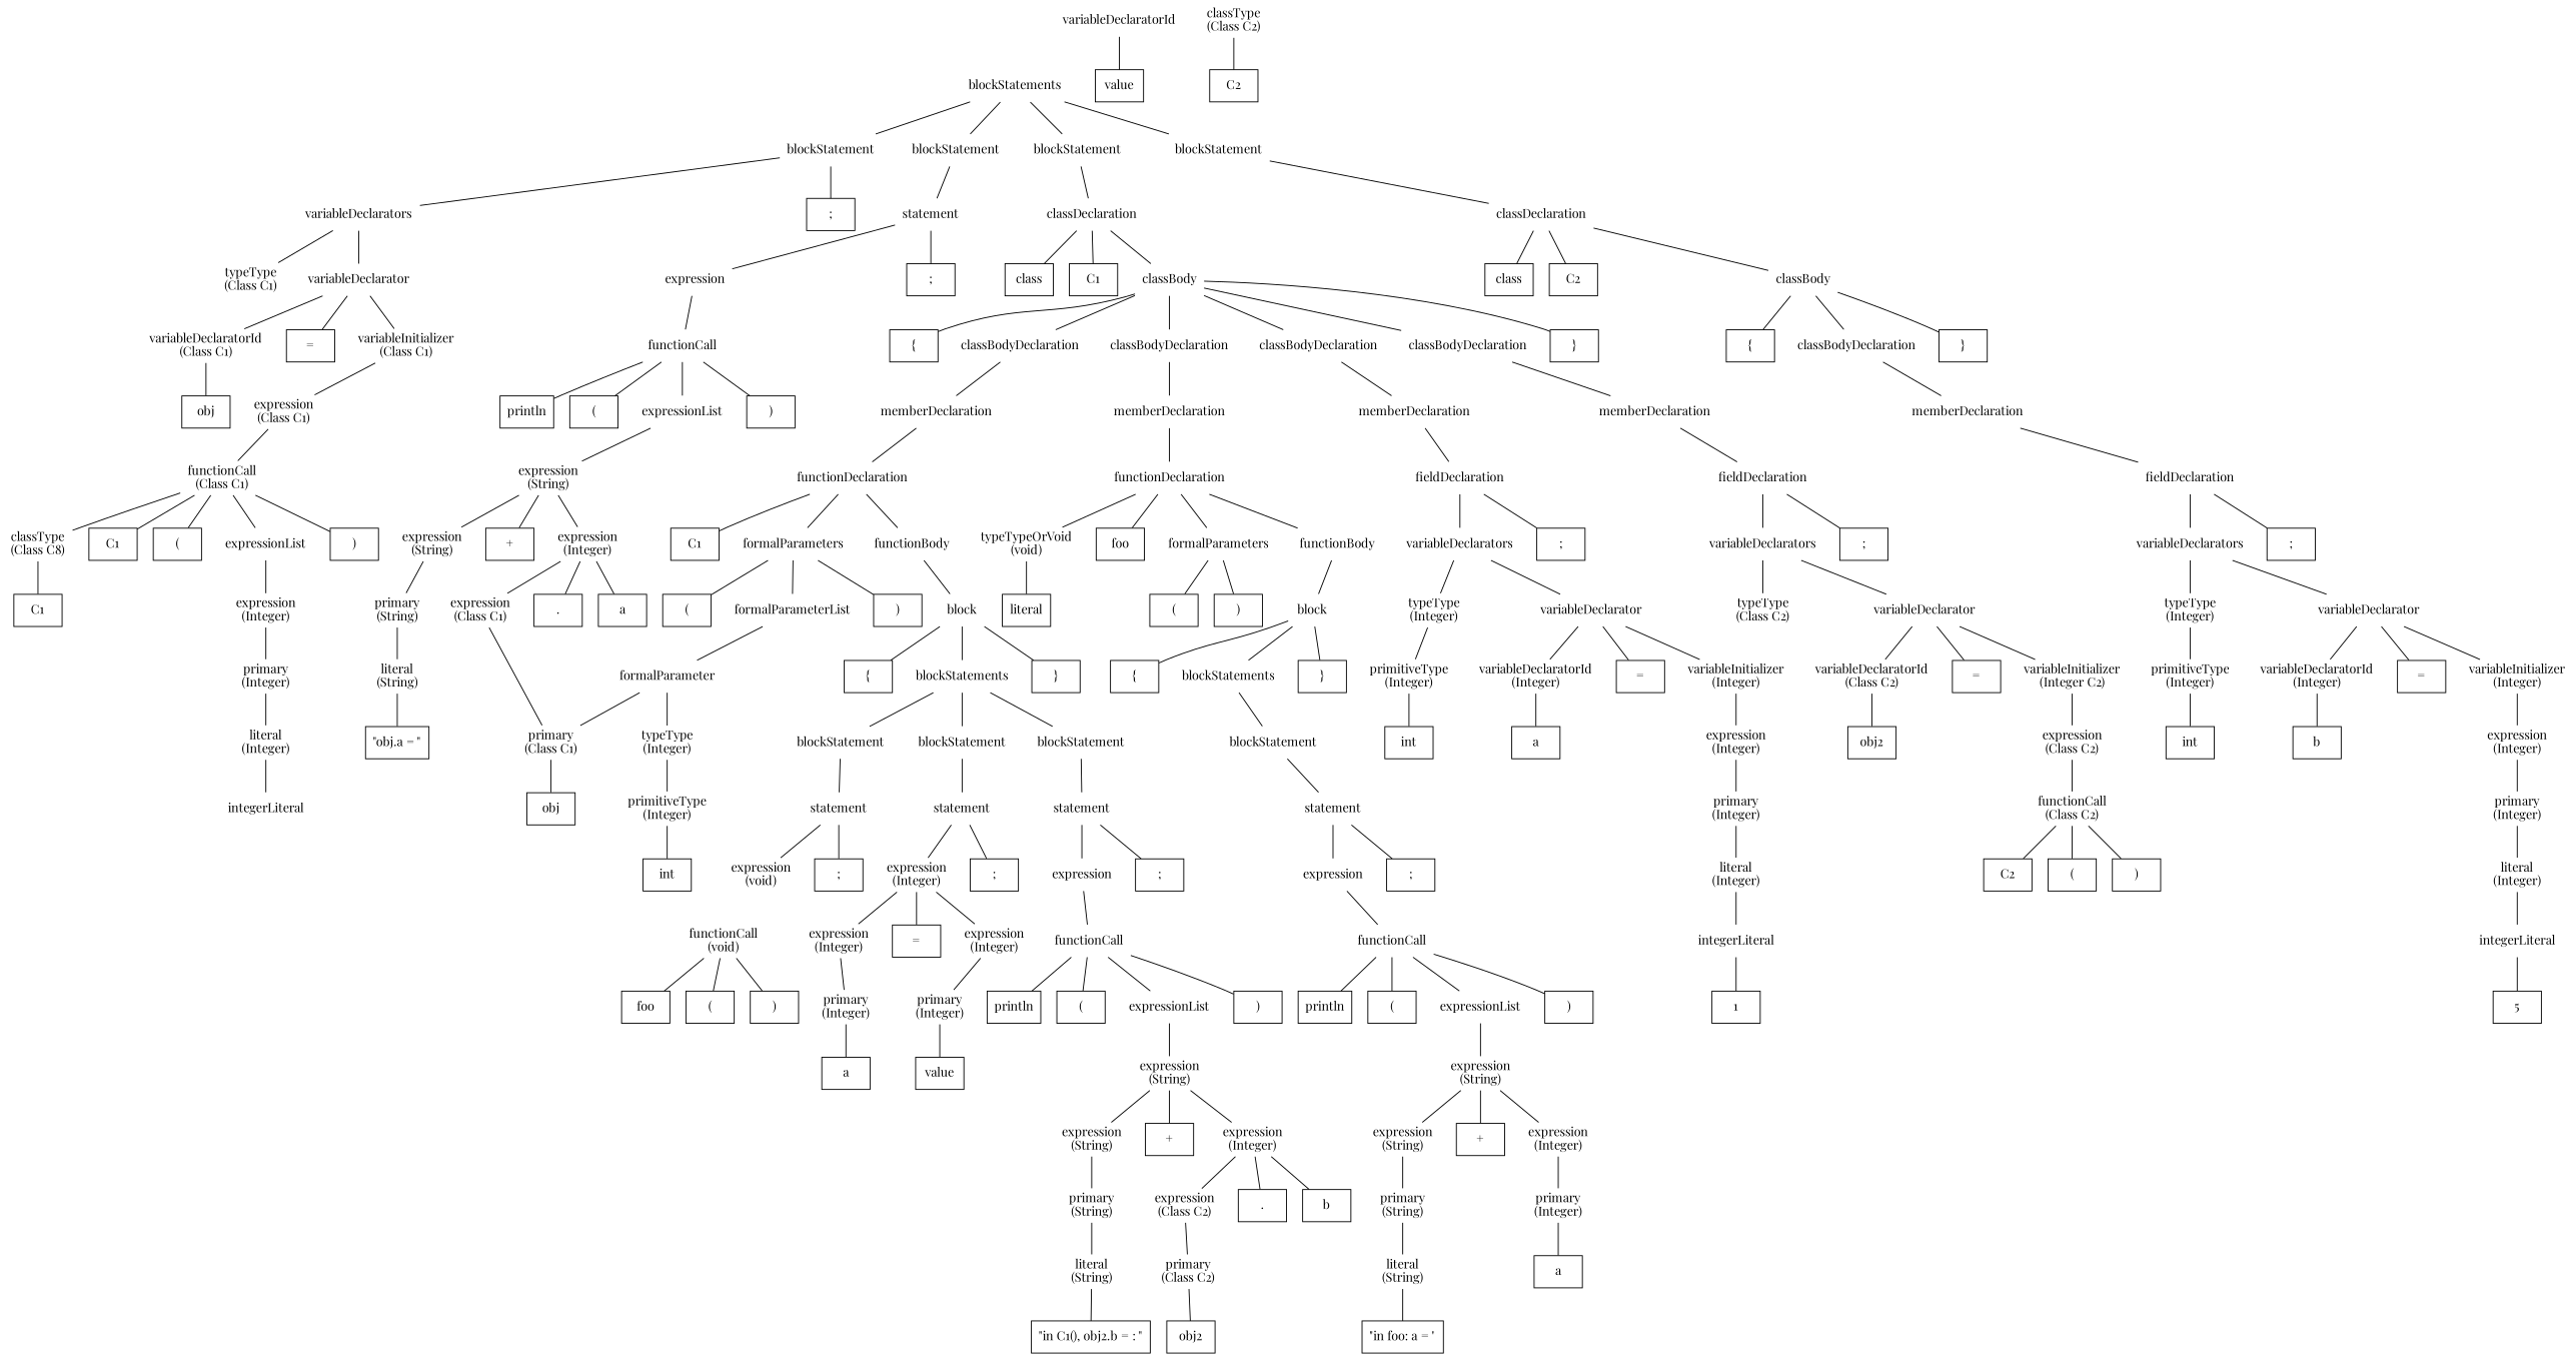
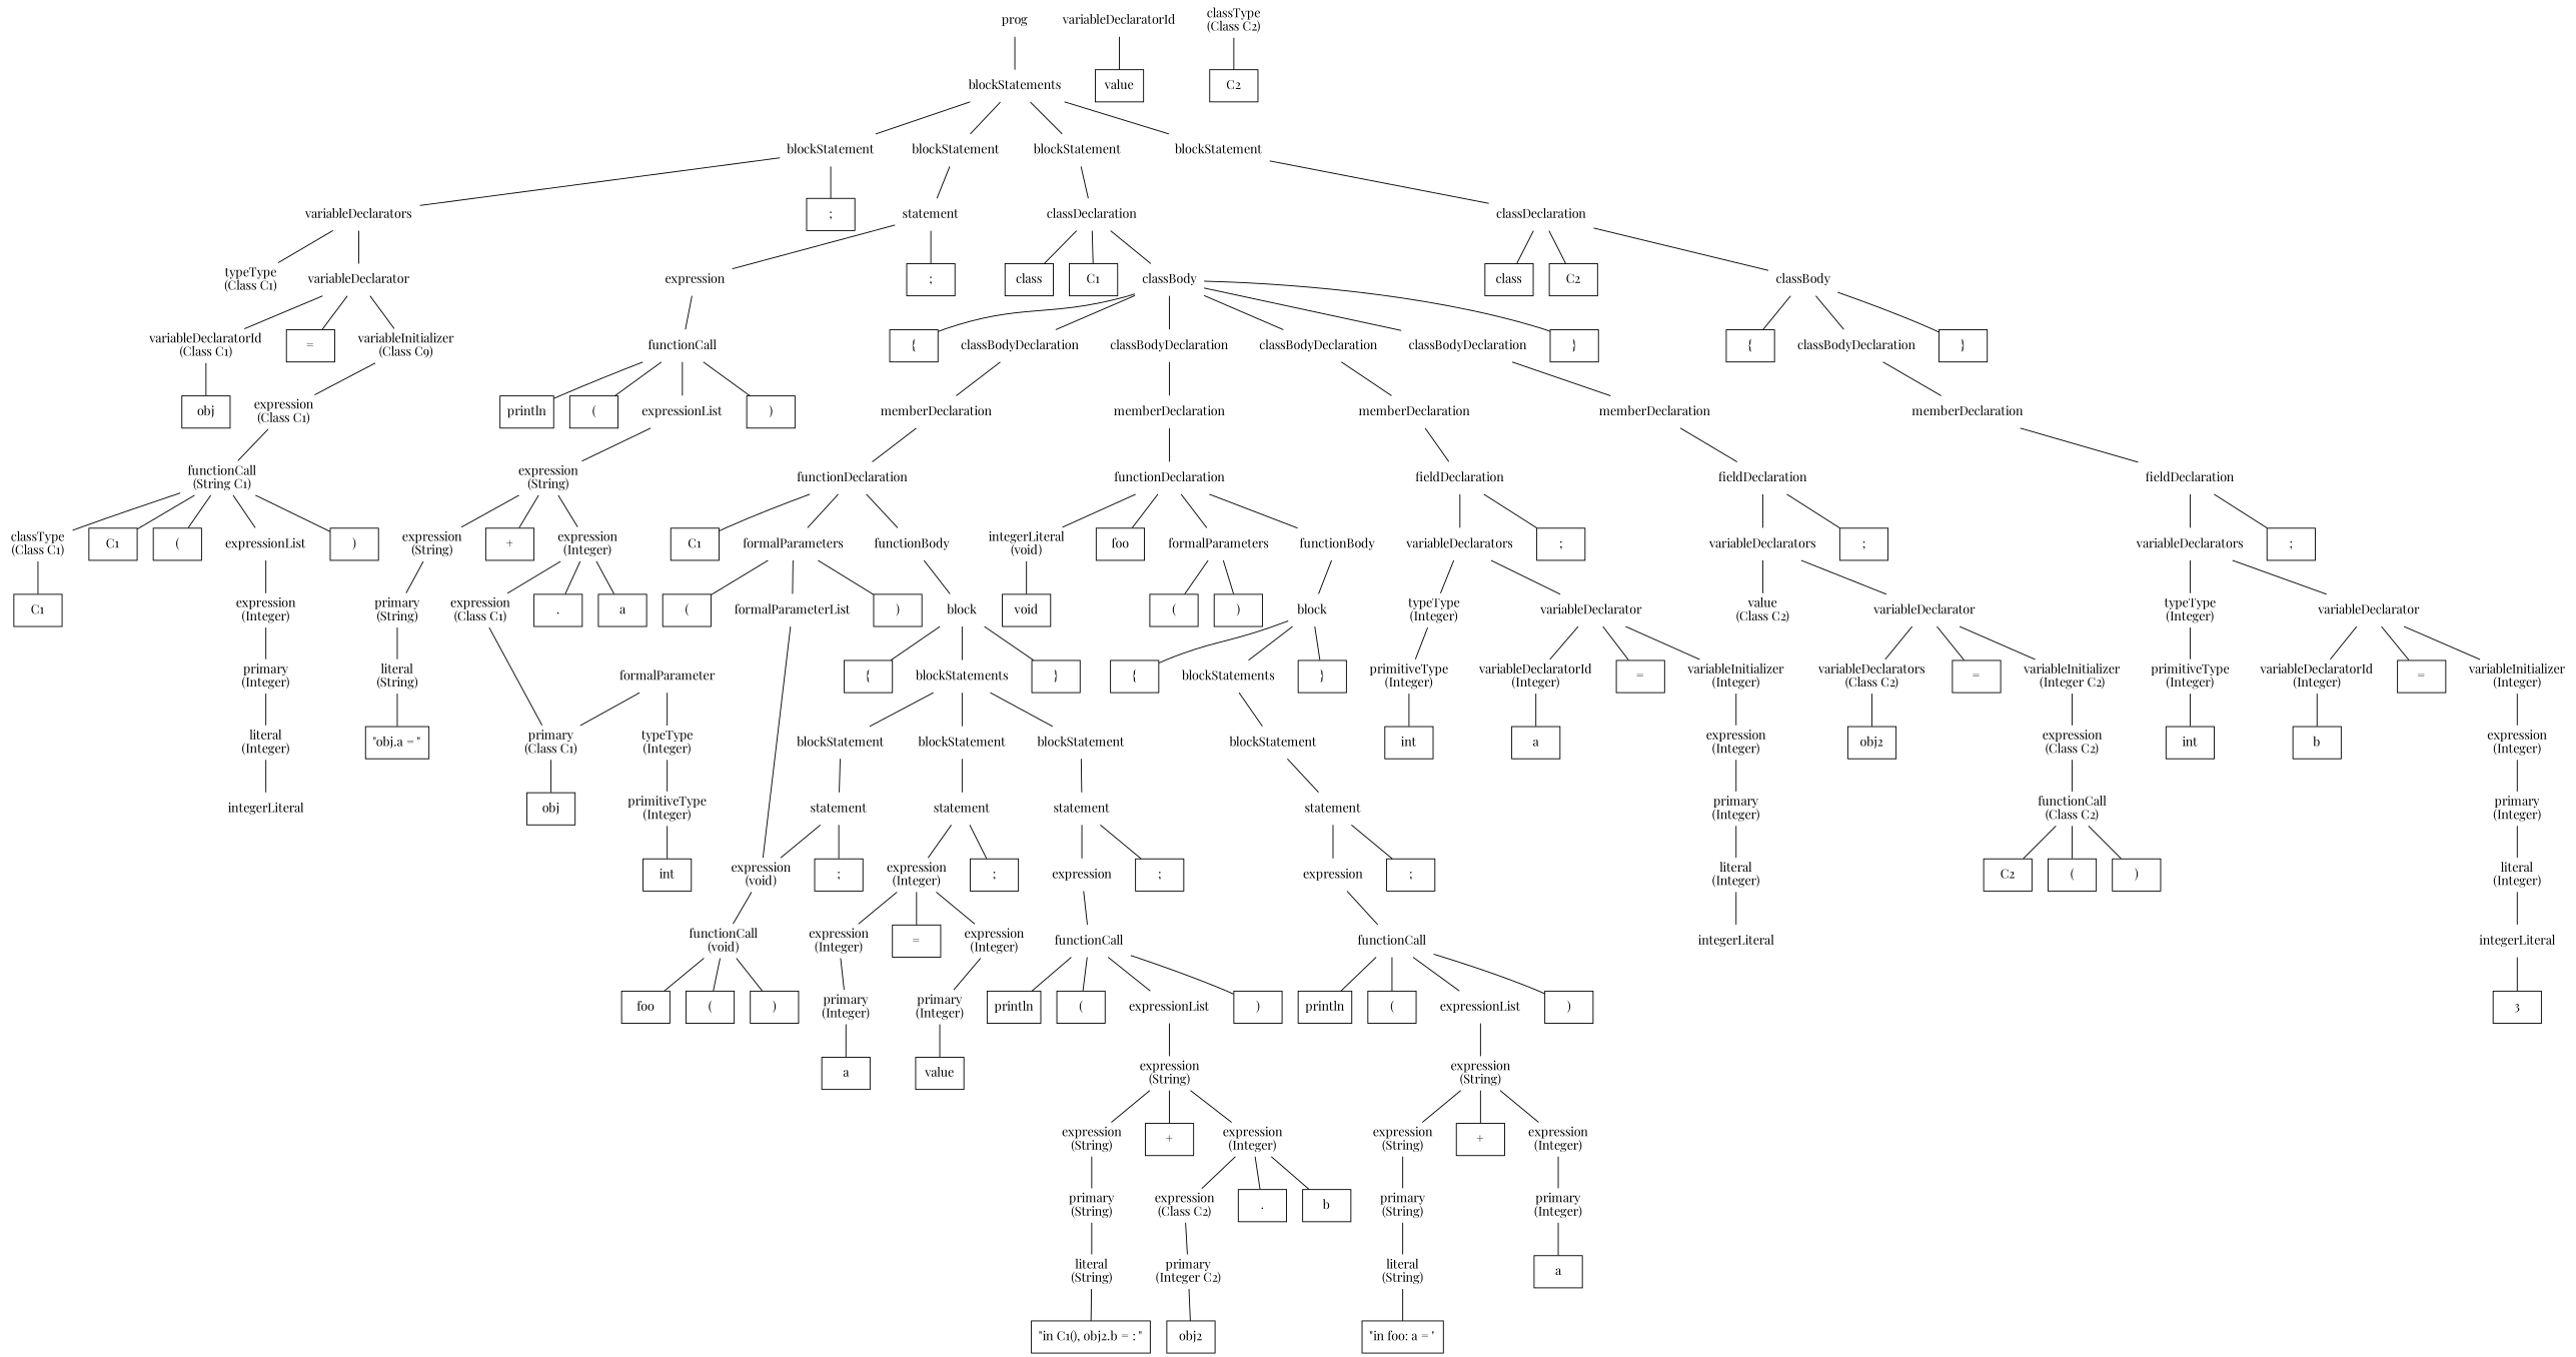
  graph {
    fontname="Playfair Display"
    node [fontname="Playfair Display" shape=plaintext]
    edge [fontname="Playfair Display"]
+   n1 [label=prog]
    n2 [label=blockStatements]
    n3 [label=blockStatement]
    n4 [label=blockStatement]
    n5 [label=blockStatement]
    n6 [label=blockStatement]
    n7 [label=variableDeclarators]
    n8 [label=";" shape=rectangle]
    n9 [label=statement]
    n10 [label=classDeclaration]
    n11 [label=classDeclaration]
    n12 [label="typeType\n(Class C1)"]
    n13 [label=variableDeclarator]
    n14 [label="variableDeclaratorId\n(Class C1)"]
    n15 [label="=" shape=rectangle]
-   n16 [label="variableInitializer\n(Class C1)"]
-   n17 [label="classType\n(Class C8)"]
+   n16 [label="variableInitializer\n(Class C9)"]
+   n17 [label="classType\n(Class C1)"]
    n18 [label=C1 shape=rectangle]
    n19 [label=obj shape=rectangle]
    n20 [label="expression\n(Class C1)"]
-   n21 [label="functionCall\n(Class C1)"]
+   n21 [label="functionCall\n(String C1)"]
    n22 [label=C1 shape=rectangle]
    n23 [label="(" shape=rectangle]
    n24 [label=expressionList]
    n25 [label=")" shape=rectangle]
    n26 [label="expression\n(Integer)"]
    n27 [label="primary\n(Integer)"]
    n28 [label="literal\n(Integer)"]
    n29 [label=integerLiteral]
    n30 [label=expression]
    n31 [label=";" shape=rectangle]
    n32 [label=functionCall]
    n33 [label=println shape=rectangle]
    n34 [label="(" shape=rectangle]
    n35 [label=expressionList]
    n36 [label=")" shape=rectangle]
    n37 [label="expression\n(String)"]
    n38 [label="expression\n(String)"]
    n39 [label="+" shape=rectangle]
    n40 [label="expression\n(Integer)"]
    n41 [label="primary\n(String)"]
    n42 [label="expression\n(Class C1)"]
    n43 [label="." shape=rectangle]
    n44 [label=a shape=rectangle]
    n45 [label="literal\n(String)"]
    n46 [label="\"obj.a = \"" shape=rectangle]
    n47 [label="primary\n(Class C1)"]
    n48 [label=obj shape=rectangle]
    n49 [label=class shape=rectangle]
    n50 [label=C1 shape=rectangle]
    n51 [label=classBody]
    n52 [label="{" shape=rectangle]
    n53 [label=classBodyDeclaration]
    n54 [label=classBodyDeclaration]
    n55 [label=classBodyDeclaration]
    n56 [label=classBodyDeclaration]
    n57 [label="}" shape=rectangle]
    n58 [label=memberDeclaration]
    n59 [label=memberDeclaration]
    n60 [label=memberDeclaration]
    n61 [label=memberDeclaration]
    n62 [label=functionDeclaration]
    n63 [label=C1 shape=rectangle]
    n64 [label=formalParameters]
    n65 [label=functionBody]
    n66 [label="(" shape=rectangle]
    n67 [label=formalParameterList]
    n68 [label=")" shape=rectangle]
    n69 [label=block]
    n70 [label=formalParameter]
    n71 [label="typeType\n(Integer)"]
    n72 [label="primitiveType\n(Integer)"]
    n73 [label=variableDeclaratorId]
    n74 [label=value shape=rectangle]
    n75 [label=int shape=rectangle]
    n76 [label="{" shape=rectangle]
    n77 [label=blockStatements]
    n78 [label="}" shape=rectangle]
    n79 [label=blockStatement]
    n80 [label=blockStatement]
    n81 [label=blockStatement]
    n82 [label=statement]
    n83 [label=statement]
    n84 [label=statement]
    n85 [label="expression\n(void)"]
    n86 [label=";" shape=rectangle]
    n87 [label="functionCall\n(void)"]
    n88 [label=foo shape=rectangle]
    n89 [label="(" shape=rectangle]
    n90 [label=")" shape=rectangle]
    n91 [label="expression\n(Integer)"]
    n92 [label=";" shape=rectangle]
    n93 [label="expression\n(Integer)"]
    n94 [label="=" shape=rectangle]
    n95 [label="expression\n(Integer)"]
    n96 [label="primary\n(Integer)"]
    n97 [label="primary\n(Integer)"]
    n98 [label=a shape=rectangle]
    n99 [label=value shape=rectangle]
    n100 [label=expression]
    n101 [label=";" shape=rectangle]
    n102 [label=functionCall]
    n103 [label=println shape=rectangle]
    n104 [label="(" shape=rectangle]
    n105 [label=expressionList]
    n106 [label=")" shape=rectangle]
    n107 [label="expression\n(String)"]
    n108 [label="expression\n(String)"]
    n109 [label="+" shape=rectangle]
    n110 [label="expression\n(Integer)"]
    n111 [label="primary\n(String)"]
    n112 [label="expression\n(Class C2)"]
    n113 [label="." shape=rectangle]
    n114 [label=b shape=rectangle]
    n115 [label="literal\n(String)"]
    n116 [label="\"in C1(), obj2.b = : \"" shape=rectangle]
-   n117 [label="primary\n(Class C2)"]
+   n117 [label="primary\n(Integer C2)"]
    n118 [label=obj2 shape=rectangle]
    n119 [label=functionDeclaration]
-   n120 [label="typeTypeOrVoid\n(void)"]
+   n120 [label="integerLiteral\n(void)"]
    n121 [label=foo shape=rectangle]
    n122 [label=formalParameters]
    n123 [label=functionBody]
-   n124 [label=literal shape=rectangle]
+   n124 [label=void shape=rectangle]
    n125 [label="(" shape=rectangle]
    n126 [label=")" shape=rectangle]
    n127 [label=block]
    n128 [label="{" shape=rectangle]
    n129 [label=blockStatements]
    n130 [label="}" shape=rectangle]
    n131 [label=blockStatement]
    n132 [label=statement]
    n133 [label=expression]
    n134 [label=";" shape=rectangle]
    n135 [label=functionCall]
    n136 [label=println shape=rectangle]
    n137 [label="(" shape=rectangle]
    n138 [label=expressionList]
    n139 [label=")" shape=rectangle]
    n140 [label="expression\n(String)"]
    n141 [label="expression\n(String)"]
    n142 [label="+" shape=rectangle]
    n143 [label="expression\n(Integer)"]
    n144 [label="primary\n(String)"]
    n145 [label="primary\n(Integer)"]
    n146 [label="literal\n(String)"]
    n147 [label="\"in foo: a = \"" shape=rectangle]
    n148 [label=a shape=rectangle]
    n149 [label=fieldDeclaration]
    n150 [label=variableDeclarators]
    n151 [label=";" shape=rectangle]
    n152 [label="typeType\n(Integer)"]
    n153 [label=variableDeclarator]
    n154 [label="primitiveType\n(Integer)"]
    n155 [label="variableDeclaratorId\n(Integer)"]
    n156 [label="=" shape=rectangle]
    n157 [label="variableInitializer\n(Integer)"]
    n158 [label=int shape=rectangle]
    n159 [label=a shape=rectangle]
    n160 [label="expression\n(Integer)"]
    n161 [label="primary\n(Integer)"]
    n162 [label="literal\n(Integer)"]
    n163 [label=integerLiteral]
-   n164 [label=1 shape=rectangle]
    n165 [label=fieldDeclaration]
    n166 [label=variableDeclarators]
    n167 [label=";" shape=rectangle]
-   n168 [label="typeType\n(Class C2)"]
+   n168 [label="value\n(Class C2)"]
    n169 [label=variableDeclarator]
-   n170 [label="variableDeclaratorId\n(Class C2)"]
+   n170 [label="variableDeclarators\n(Class C2)"]
    n171 [label="=" shape=rectangle]
    n172 [label="variableInitializer\n(Integer C2)"]
    n173 [label="classType\n(Class C2)"]
    n174 [label=C2 shape=rectangle]
    n175 [label=obj2 shape=rectangle]
    n176 [label="expression\n(Class C2)"]
    n177 [label="functionCall\n(Class C2)"]
    n178 [label=C2 shape=rectangle]
    n179 [label="(" shape=rectangle]
    n180 [label=")" shape=rectangle]
    n181 [label=class shape=rectangle]
    n182 [label=C2 shape=rectangle]
    n183 [label=classBody]
    n184 [label="{" shape=rectangle]
    n185 [label=classBodyDeclaration]
    n186 [label="}" shape=rectangle]
    n187 [label=memberDeclaration]
    n188 [label=fieldDeclaration]
    n189 [label=variableDeclarators]
    n190 [label=";" shape=rectangle]
    n191 [label="typeType\n(Integer)"]
    n192 [label=variableDeclarator]
    n193 [label="primitiveType\n(Integer)"]
    n194 [label="variableDeclaratorId\n(Integer)"]
    n195 [label="=" shape=rectangle]
    n196 [label="variableInitializer\n(Integer)"]
    n197 [label=int shape=rectangle]
    n198 [label=b shape=rectangle]
    n199 [label="expression\n(Integer)"]
    n200 [label="primary\n(Integer)"]
    n201 [label="literal\n(Integer)"]
    n202 [label=integerLiteral]
-   n203 [label=5 shape=rectangle]
+   n203 [label=3 shape=rectangle]
+   n1 -- n2
    n2 -- n3
    n2 -- n4
    n2 -- n5
    n2 -- n6
    n3 -- n7
    n3 -- n8
    n4 -- n9
    n5 -- n10
    n6 -- n11
    n7 -- n12
    n7 -- n13
    n9 -- n30
    n9 -- n31
    n10 -- n49
    n10 -- n50
    n10 -- n51
    n11 -- n181
    n11 -- n182
    n11 -- n183
    n13 -- n14
    n13 -- n15
    n13 -- n16
    n14 -- n19
    n16 -- n20
    n17 -- n18
    n20 -- n21
    n21 -- n17
    n21 -- n22
    n21 -- n23
    n21 -- n24
    n21 -- n25
    n24 -- n26
    n26 -- n27
    n27 -- n28
    n28 -- n29
    n30 -- n32
    n32 -- n33
    n32 -- n34
    n32 -- n35
    n32 -- n36
    n35 -- n37
    n37 -- n38
    n37 -- n39
    n37 -- n40
    n38 -- n41
    n40 -- n42
    n40 -- n43
    n40 -- n44
    n41 -- n45
    n42 -- n47
    n45 -- n46
    n47 -- n48
    n51 -- n52
    n51 -- n53
    n51 -- n54
    n51 -- n55
    n51 -- n56
    n51 -- n57
    n53 -- n58
    n54 -- n59
    n55 -- n60
    n56 -- n61
    n58 -- n62
    n59 -- n119
    n60 -- n149
    n61 -- n165
    n62 -- n63
    n62 -- n64
    n62 -- n65
    n64 -- n66
    n64 -- n67
    n64 -- n68
    n65 -- n69
-   n67 -- n70
+   n67 -- n85
    n69 -- n76
    n69 -- n77
    n69 -- n78
    n70 -- n47
    n70 -- n71
    n71 -- n72
    n72 -- n75
    n73 -- n74
    n77 -- n79
    n77 -- n80
    n77 -- n81
    n79 -- n82
    n80 -- n83
    n81 -- n84
    n82 -- n85
    n82 -- n86
    n83 -- n91
    n83 -- n92
    n84 -- n100
    n84 -- n101
+   n85 -- n87
    n87 -- n88
    n87 -- n89
    n87 -- n90
    n91 -- n93
    n91 -- n94
    n91 -- n95
    n93 -- n96
    n95 -- n97
    n96 -- n98
    n97 -- n99
    n100 -- n102
    n102 -- n103
    n102 -- n104
    n102 -- n105
    n102 -- n106
    n105 -- n107
    n107 -- n108
    n107 -- n109
    n107 -- n110
    n108 -- n111
    n110 -- n112
    n110 -- n113
    n110 -- n114
    n111 -- n115
    n112 -- n117
    n115 -- n116
    n117 -- n118
    n119 -- n120
    n119 -- n121
    n119 -- n122
    n119 -- n123
    n120 -- n124
    n122 -- n125
    n122 -- n126
    n123 -- n127
    n127 -- n128
    n127 -- n129
    n127 -- n130
    n129 -- n131
    n131 -- n132
    n132 -- n133
    n132 -- n134
    n133 -- n135
    n135 -- n136
    n135 -- n137
    n135 -- n138
    n135 -- n139
    n138 -- n140
    n140 -- n141
    n140 -- n142
    n140 -- n143
    n141 -- n144
    n143 -- n145
    n144 -- n146
    n145 -- n148
    n146 -- n147
    n149 -- n150
    n149 -- n151
    n150 -- n152
    n150 -- n153
    n152 -- n154
    n153 -- n155
    n153 -- n156
    n153 -- n157
    n154 -- n158
    n155 -- n159
    n157 -- n160
    n160 -- n161
    n161 -- n162
    n162 -- n163
-   n163 -- n164
    n165 -- n166
    n165 -- n167
    n166 -- n168
    n166 -- n169
    n169 -- n170
    n169 -- n171
    n169 -- n172
    n170 -- n175
    n172 -- n176
    n173 -- n174
    n176 -- n177
    n177 -- n178
    n177 -- n179
    n177 -- n180
    n183 -- n184
    n183 -- n185
    n183 -- n186
    n185 -- n187
    n187 -- n188
    n188 -- n189
    n188 -- n190
    n189 -- n191
    n189 -- n192
    n191 -- n193
    n192 -- n194
    n192 -- n195
    n192 -- n196
    n193 -- n197
    n194 -- n198
    n196 -- n199
    n199 -- n200
    n200 -- n201
    n201 -- n202
    n202 -- n203
  }
